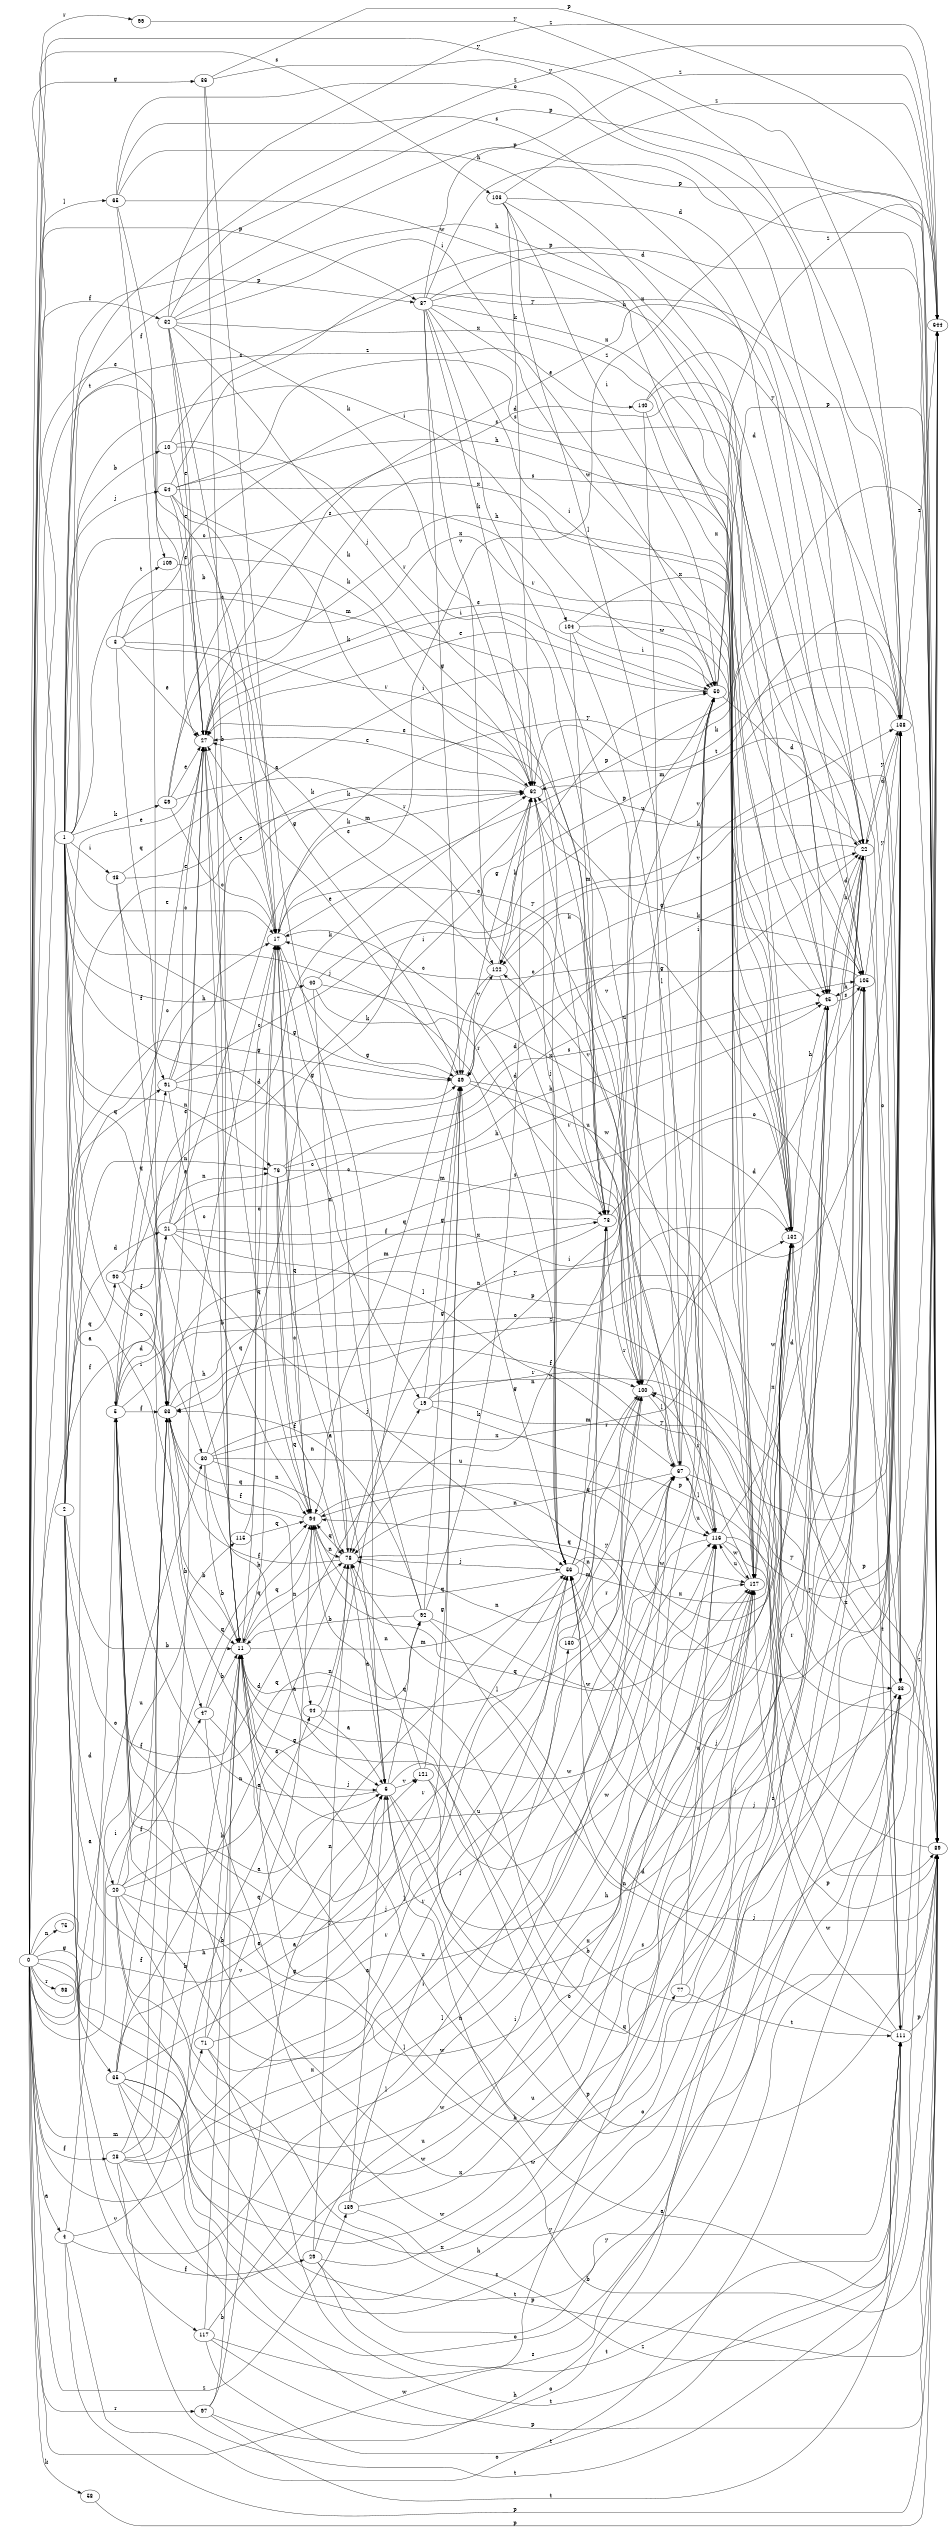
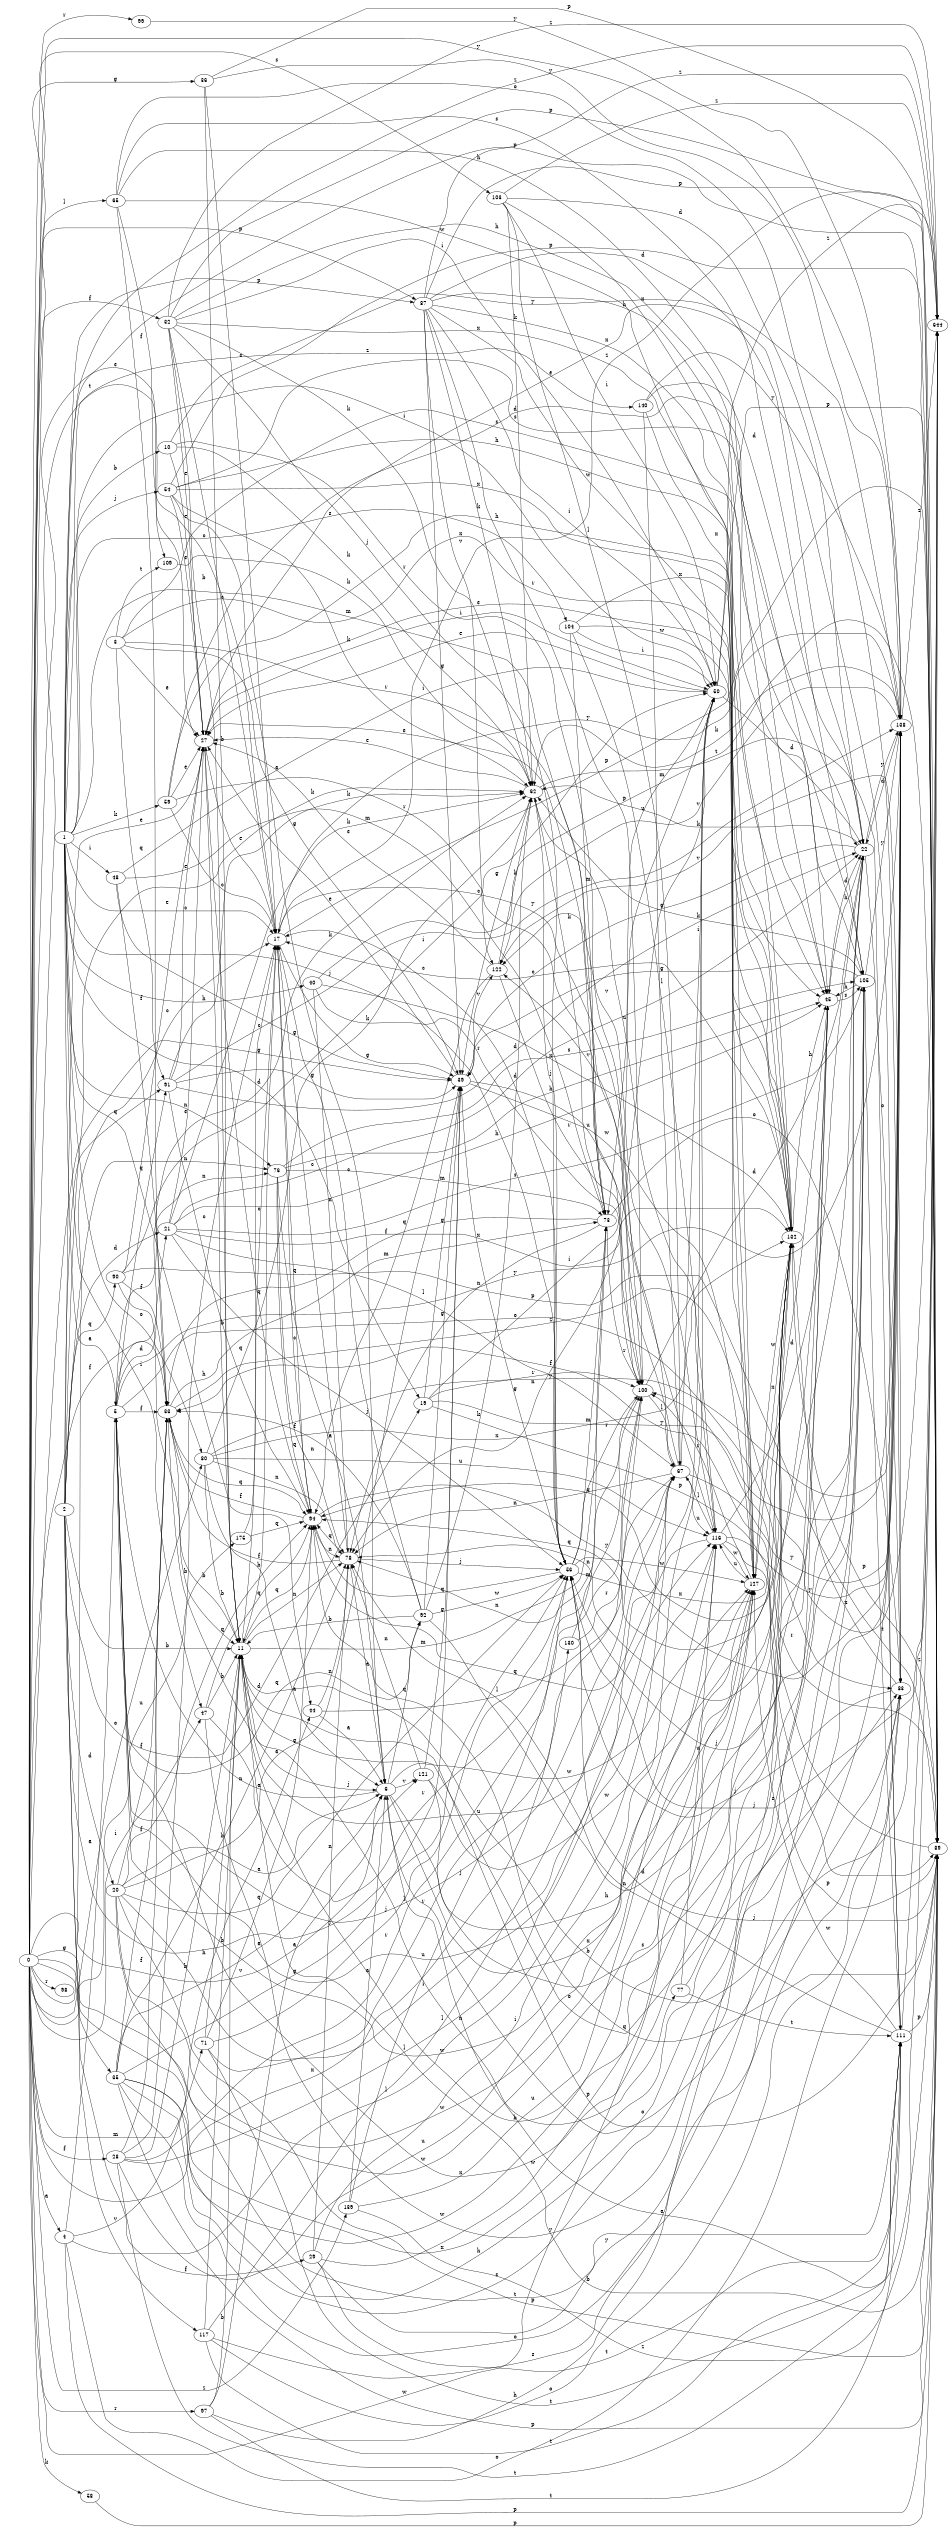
  strict digraph {
    rankdir=LR
    0
    4
    17
    27
    28
    29
    32
    33
    35
    36
    39
    47
    58
    65
    71
-   75
    80
    87
    97
    98
    99
    103
    109
-   115
+   115 [label=175]
    117
    121
    127
    130
    138
    139
    5
    44
    89
    67
    83
    n36 [label=644]
    11
    94
    50
    105
    100
    116
    111
    78
    56
    62
    132
    45
    73
    6
    122
    22
    1
    10
    19
    40
    48
    54
    59
    76
    104
    140
    21
    91
    92
    2
    20
    90
    77
    3
    0 -> 4 [label=a]
    0 -> 17 [label=c]
    0 -> 27 [label=e]
    0 -> 28 [label=f]
    0 -> 29 [label=f]
    0 -> 32 [label=f]
    0 -> 33 [label=f]
    0 -> 35 [label=g]
    0 -> 36 [label=g]
    0 -> 39 [label=g]
    0 -> 47 [label=i]
    0 -> 58 [label=k]
    0 -> 65 [label=l]
    0 -> 71 [label=m]
-   0 -> 75 [label=n]
    0 -> 80 [label=o]
    0 -> 87 [label=p]
    0 -> 97 [label=r]
    0 -> 98 [label=r]
    0 -> 99 [label=r]
    0 -> 103 [label=s]
    0 -> 109 [label=t]
    0 -> 115 [label=u]
    0 -> 117 [label=v]
    0 -> 121 [label=v]
    0 -> 127 [label=w]
    0 -> 130 [label=x]
    0 -> 138 [label=y]
    0 -> 139 [label=z]
    4 -> 5 [label=a]
    4 -> 44 [label=h]
    4 -> 89 [label=p]
    4 -> 67 [label=l]
    4 -> 83 [label=o]
    17 -> 27 [label=e]
    17 -> 39 [label=g]
    17 -> 138 [label=y]
    17 -> 89 [label=p]
    17 -> n36 [label=z]
    17 -> 11 [label=b]
    17 -> 94 [label=q]
    27 -> 11 [label=b]
    27 -> 94 [label=q]
    27 -> 50 [label=i]
-   27 -> 105 [label=s]
    28 -> 17 [label=c]
    28 -> 33 [label=f]
    28 -> 67 [label=l]
    28 -> 11 [label=b]
    28 -> 100 [label=r]
    28 -> 116 [label=u]
    28 -> 111 [label=t]
    29 -> 127 [label=w]
    29 -> 138 [label=y]
    29 -> 50 [label=i]
    29 -> 111 [label=t]
    29 -> 78 [label=n]
    32 -> 17 [label=c]
    32 -> 27 [label=e]
    32 -> 89 [label=p]
    32 -> n36 [label=z]
    32 -> 11 [label=b]
    32 -> 50 [label=i]
    32 -> 56 [label=j]
    32 -> 62 [label=k]
    32 -> 132 [label=x]
    32 -> 45 [label=h]
-   33 -> 27 [label=e]
    33 -> n36 [label=z]
    33 -> 11 [label=b]
    33 -> 94 [label=q]
    33 -> 73 [label=m]
    33 -> 6 [label=a]
    35 -> 33 [label=f]
    35 -> 39 [label=g]
    35 -> 127 [label=w]
    35 -> 89 [label=p]
    35 -> 83 [label=o]
    35 -> 105 [label=s]
    35 -> 78 [label=n]
    35 -> 45 [label=h]
    35 -> 6 [label=a]
    36 -> 17 [label=c]
    36 -> 138 [label=y]
    36 -> 89 [label=p]
    36 -> 11 [label=b]
    39 -> 27 [label=e]
    39 -> 127 [label=w]
    39 -> 116 [label=u]
    39 -> 122 [label=v]
    47 -> 138 [label=y]
    47 -> 11 [label=b]
    47 -> 94 [label=q]
    47 -> 100 [label=r]
    58 -> 89 [label=p]
    65 -> 17 [label=c]
    65 -> 33 [label=f]
    65 -> 127 [label=w]
    65 -> 83 [label=o]
    65 -> 105 [label=s]
    65 -> 45 [label=h]
    71 -> 11 [label=b]
    71 -> 94 [label=q]
    71 -> 100 [label=r]
    71 -> 111 [label=t]
    71 -> 56 [label=j]
    80 -> 138 [label=y]
    80 -> 11 [label=b]
    80 -> 116 [label=u]
    80 -> 78 [label=n]
    80 -> 62 [label=k]
    80 -> 132 [label=x]
    80 -> 6 [label=a]
    87 -> 39 [label=g]
    87 -> 127 [label=w]
    87 -> 89 [label=p]
    87 -> n36 [label=z]
    87 -> 50 [label=i]
    87 -> 100 [label=r]
    87 -> 62 [label=k]
    87 -> 132 [label=x]
    87 -> 45 [label=h]
    87 -> 122 [label=v]
    87 -> 22 [label=d]
    97 -> 11 [label=b]
    97 -> 111 [label=t]
    97 -> 45 [label=h]
    97 -> 6 [label=a]
    99 -> 138 [label=y]
    103 -> 67 [label=l]
    103 -> n36 [label=z]
    103 -> 50 [label=i]
    103 -> 62 [label=k]
    103 -> 132 [label=x]
    103 -> 22 [label=d]
    109 -> 62 [label=k]
    115 -> 17 [label=c]
    115 -> 94 [label=q]
    117 -> 67 [label=l]
    117 -> 83 [label=o]
    117 -> 11 [label=b]
    117 -> 105 [label=s]
    117 -> 111 [label=t]
    121 -> 39 [label=g]
    121 -> 105 [label=s]
    121 -> 78 [label=n]
    121 -> 132 [label=w]
    127 -> 27 [label=e]
    127 -> 100 [label=r]
    127 -> 116 [label=u]
    127 -> 132 [label=x]
    130 -> 100 [label=r]
    130 -> 73 [label=m]
    138 -> n36 [label=z]
    138 -> 62 [label=k]
    138 -> 122 [label=v]
    138 -> 22 [label=d]
    139 -> n36 [label=z]
    139 -> 116 [label=u]
    139 -> 56 [label=j]
    139 -> 6 [label=a]
    5 -> 33 [label=f]
    5 -> 127 [label=w]
    5 -> 138 [label=y]
    5 -> 67 [label=l]
    5 -> 83 [label=o]
    5 -> 116 [label=u]
    5 -> 62 [label=k]
    5 -> 132 [label=x]
    5 -> 76 [label=n]
    5 -> 21 [label=d]
    5 -> 91 [label=q]
    5 -> 92 [label=q]
    44 -> 67 [label=l]
    44 -> 78 [label=n]
    44 -> 6 [label=a]
    89 -> 33 [label=f]
    89 -> 11 [label=b]
    89 -> 94 [label=q]
    89 -> 100 [label=r]
    89 -> 56 [label=j]
    89 -> 6 [label=a]
    67 -> 17 [label=c]
    67 -> 138 [label=y]
    67 -> 50 [label=i]
    67 -> 116 [label=u]
    67 -> 78 [label=n]
    67 -> 122 [label=v]
    83 -> 56 [label=j]
    83 -> 132 [label=x]
    83 -> 122 [label=v]
    n36 -> 11 [label=b]
    n36 -> 56 [label=j]
    11 -> 17 [label=c]
    11 -> 89 [label=p]
    11 -> 83 [label=o]
    11 -> 94 [label=q]
    11 -> 116 [label=u]
    11 -> 78 [label=n]
    11 -> 73 [label=m]
    11 -> 77 [label=n]
    94 -> 17 [label=c]
    94 -> 33 [label=f]
    94 -> 138 [label=y]
    94 -> 78 [label=n]
    50 -> 27 [label=e]
    50 -> 89 [label=p]
    50 -> n36 [label=z]
    50 -> 78 [label=n]
    50 -> 73 [label=m]
    50 -> 22 [label=d]
    105 -> 39 [label=g]
    105 -> 138 [label=y]
    105 -> 111 [label=t]
    105 -> 62 [label=k]
    105 -> 45 [label=h]
    100 -> 67 [label=l]
    100 -> 78 [label=n]
    100 -> 22 [label=d]
    116 -> 127 [label=w]
    116 -> 138 [label=y]
    116 -> 89 [label=p]
    116 -> 67 [label=l]
    116 -> 94 [label=q]
    116 -> 122 [label=v]
    116 -> 22 [label=d]
    111 -> 27 [label=e]
    111 -> 127 [label=w]
    111 -> 89 [label=p]
    111 -> n36 [label=z]
    111 -> 78 [label=n]
    78 -> 17 [label=c]
    78 -> 33 [label=f]
    78 -> 94 [label=q]
    78 -> 56 [label=j]
    78 -> 6 [label=a]
    56 -> 17 [label=c]
    56 -> 39 [label=g]
    56 -> 127 [label=w]
    56 -> 94 [label=q]
    56 -> 100 [label=r]
    56 -> 132 [label=x]
    56 -> 73 [label=m]
    62 -> 27 [label=e]
    62 -> 39 [label=g]
    62 -> 116 [label=u]
    62 -> 111 [label=t]
    62 -> 56 [label=j]
    132 -> 17 [label=c]
    132 -> 127 [label=w]
    132 -> 89 [label=p]
    132 -> 11 [label=b]
    132 -> 45 [label=h]
    45 -> 94 [label=q]
    45 -> 105 [label=s]
    45 -> 78 [label=n]
    45 -> 22 [label=d]
    73 -> 27 [label=e]
    73 -> 33 [label=f]
    73 -> 83 [label=o]
    73 -> 100 [label=r]
    73 -> 78 [label=n]
    73 -> 62 [label=k]
    6 -> 121 [label=v]
    6 -> 127 [label=w]
    6 -> 5 [label=a]
    6 -> 83 [label=o]
    6 -> 132 [label=x]
    6 -> 45 [label=h]
    6 -> 92 [label=q]
    122 -> 27 [label=e]
    122 -> 94 [label=q]
    122 -> 100 [label=r]
    122 -> 62 [label=k]
    22 -> 39 [label=g]
    22 -> 138 [label=y]
    22 -> 83 [label=o]
    22 -> 94 [label=q]
    22 -> 56 [label=j]
    22 -> 62 [label=k]
    22 -> 45 [label=h]
    1 -> 17 [label=c]
    1 -> 47 [label=i]
    1 -> 80 [label=o]
    1 -> 87 [label=p]
    1 -> 5 [label=a]
    1 -> 44 [label=h]
    1 -> 89 [label=p]
    1 -> n36 [label=z]
    1 -> 50 [label=i]
    1 -> 56 [label=j]
    1 -> 73 [label=m]
    1 -> 10 [label=b]
    1 -> 19 [label=d]
    1 -> 40 [label=h]
    1 -> 48 [label=i]
    1 -> 54 [label=j]
    1 -> 59 [label=k]
    1 -> 76 [label=n]
    1 -> 104 [label=s]
    1 -> 140 [label=z]
    10 -> 27 [label=e]
    10 -> 138 [label=y]
    10 -> 100 [label=r]
    10 -> 62 [label=k]
    19 -> 39 [label=g]
    19 -> 138 [label=y]
    19 -> 89 [label=p]
    19 -> 50 [label=i]
    19 -> 100 [label=r]
    40 -> 89 [label=p]
    40 -> 100 [label=r]
    40 -> 78 [label=n]
    40 -> 132 [label=x]
    48 -> 33 [label=f]
    48 -> 39 [label=g]
    48 -> 50 [label=i]
    48 -> 73 [label=m]
    54 -> 27 [label=e]
    54 -> 89 [label=p]
    54 -> 105 [label=s]
    54 -> 62 [label=k]
    54 -> 132 [label=x]
    54 -> 45 [label=h]
    54 -> 6 [label=a]
    59 -> 17 [label=c]
    59 -> 27 [label=e]
    59 -> 100 [label=r]
    59 -> 45 [label=h]
    59 -> 22 [label=d]
    76 -> 94 [label=q]
    76 -> 105 [label=s]
    76 -> 78 [label=n]
    76 -> 45 [label=h]
    76 -> 73 [label=m]
    76 -> 6 [label=a]
    104 -> 127 [label=w]
    104 -> 50 [label=i]
    104 -> 116 [label=u]
    104 -> 132 [label=x]
    104 -> 73 [label=m]
    140 -> 138 [label=y]
    140 -> 67 [label=l]
    140 -> 132 [label=x]
    140 -> 22 [label=d]
    21 -> 27 [label=e]
    21 -> 67 [label=l]
    21 -> 105 [label=s]
    21 -> 56 [label=j]
    21 -> 62 [label=k]
    21 -> 132 [label=x]
    21 -> 45 [label=h]
    21 -> 22 [label=d]
    91 -> 27 [label=e]
    91 -> 39 [label=g]
    91 -> 138 [label=y]
    91 -> 94 [label=q]
    91 -> 62 [label=k]
    91 -> 22 [label=d]
    92 -> 17 [label=c]
    92 -> 33 [label=f]
    92 -> 39 [label=g]
-   92 -> 127 [label=w]
+   92 -> 56 [label=w]
    92 -> 11 [label=b]
    92 -> 62 [label=k]
    92 -> 22 [label=d]
    2 -> 27 [label=e]
    2 -> 127 [label=w]
    2 -> 11 [label=b]
    2 -> 56 [label=j]
    2 -> 62 [label=k]
    2 -> 132 [label=x]
    2 -> 19 [label=d]
    2 -> 76 [label=n]
    2 -> 21 [label=d]
    2 -> 91 [label=q]
    2 -> 20 [label=d]
    2 -> 90 [label=q]
    20 -> 33 [label=f]
    20 -> 39 [label=g]
    20 -> 127 [label=w]
    20 -> 89 [label=p]
    20 -> 94 [label=q]
    20 -> 50 [label=i]
    20 -> 111 [label=t]
    20 -> 56 [label=j]
    20 -> 6 [label=a]
    90 -> 27 [label=e]
    90 -> 33 [label=f]
    90 -> 89 [label=p]
    90 -> 11 [label=b]
    90 -> 50 [label=i]
    77 -> 105 [label=s]
    77 -> 116 [label=u]
    77 -> 111 [label=t]
    3 -> 27 [label=e]
    3 -> 39 [label=g]
    3 -> 109 [label=t]
    3 -> 105 [label=s]
    3 -> 100 [label=r]
    3 -> 132 [label=x]
    3 -> 91 [label=q]
  }
